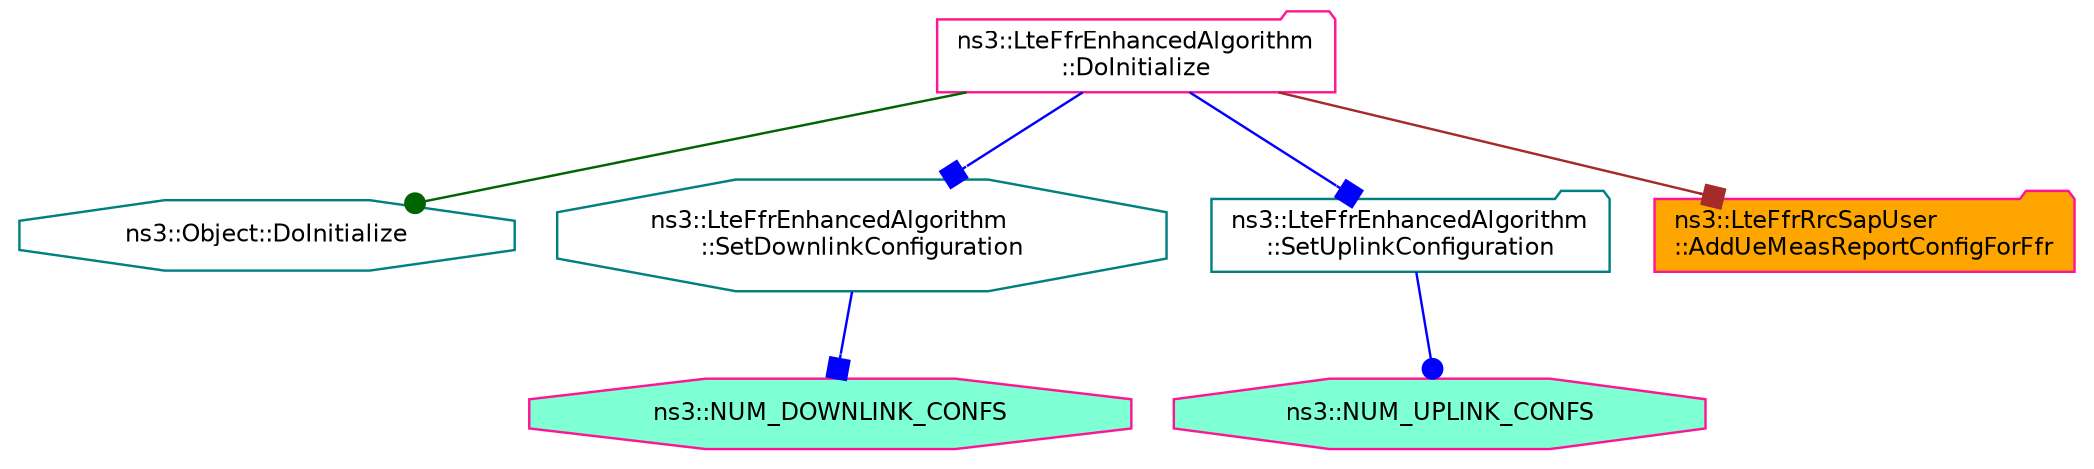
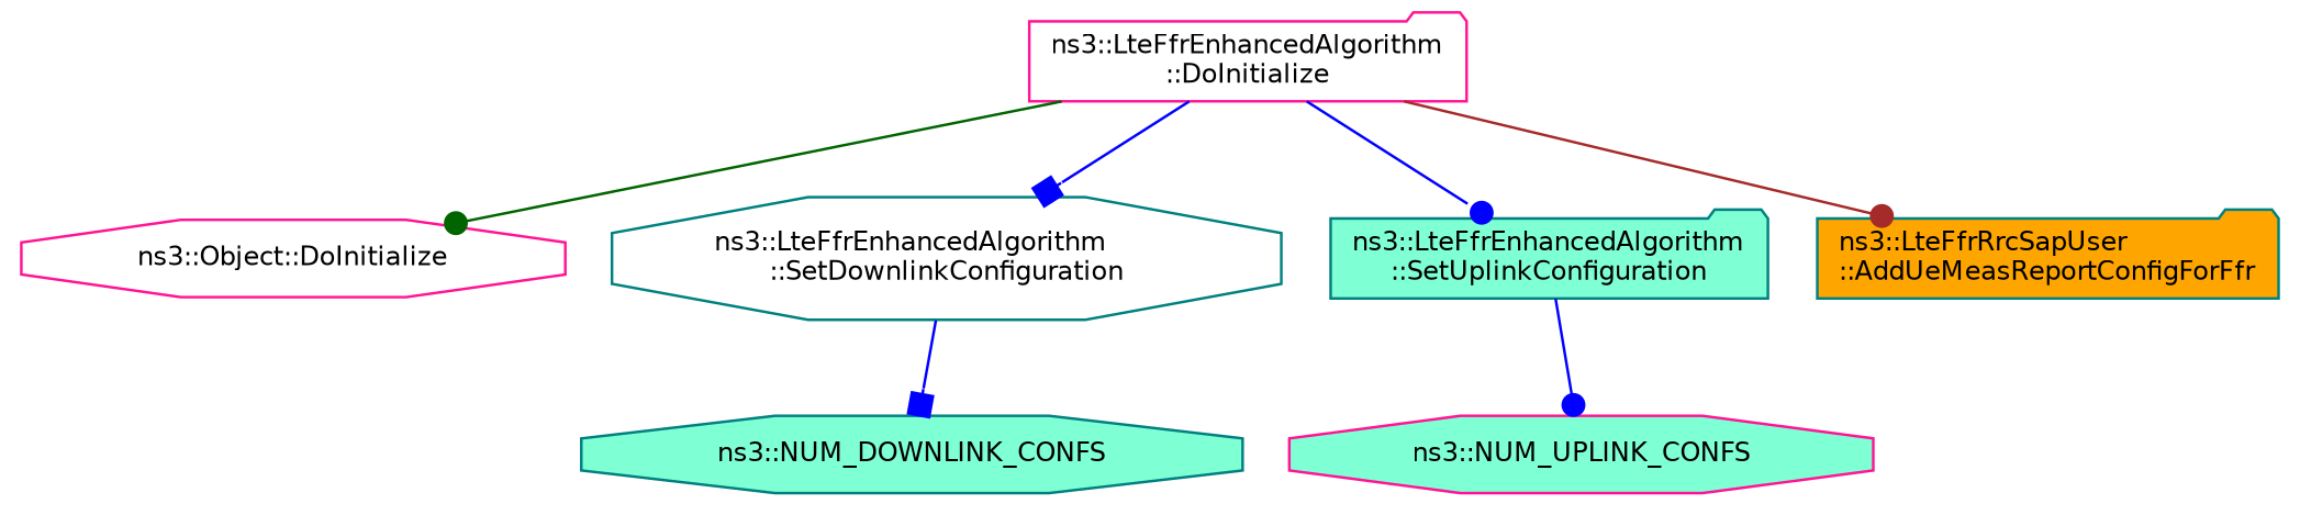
  digraph {
    rankdir=TB
    node [color=deeppink fillcolor=white fontname=Helvetica fontsize=10 shape=octagon style=filled]
    edge [arrowhead=dot color=blue fontname=Helvetica fontsize=10 labelfontname=Helvetica labelfontsize=10 style=solid]
    n1 [fontcolor=black height=0.2 label="ns3::LteFfrEnhancedAlgorithm\l::DoInitialize" shape=folder width=0.4]
-   n2 [color=teal height=0.2 label="ns3::Object::DoInitialize" width=0.4]
+   n2 [height=0.2 label="ns3::Object::DoInitialize" width=0.4]
    n3 [color=teal height=0.2 label="ns3::LteFfrEnhancedAlgorithm\l::SetDownlinkConfiguration" width=0.4]
-   n4 [color=teal height=0.2 label="ns3::LteFfrEnhancedAlgorithm\l::SetUplinkConfiguration" shape=folder width=0.4]
-   n5 [fillcolor=orange height=0.2 label="ns3::LteFfrRrcSapUser\l::AddUeMeasReportConfigForFfr" shape=folder width=0.4]
-   n6 [fillcolor=aquamarine height=0.2 label="ns3::NUM_DOWNLINK_CONFS" width=0.4]
+   n4 [color=teal fillcolor=aquamarine height=0.2 label="ns3::LteFfrEnhancedAlgorithm\l::SetUplinkConfiguration" shape=folder width=0.4]
+   n5 [color=teal fillcolor=orange height=0.2 label="ns3::LteFfrRrcSapUser\l::AddUeMeasReportConfigForFfr" shape=folder width=0.4]
+   n6 [color=teal fillcolor=aquamarine height=0.2 label="ns3::NUM_DOWNLINK_CONFS" width=0.4]
    n7 [fillcolor=aquamarine height=0.2 label="ns3::NUM_UPLINK_CONFS" width=0.4]
    n1 -> n2 [color=darkgreen]
    n1 -> n3 [arrowhead=box]
-   n1 -> n4 [arrowhead=box]
-   n1 -> n5 [arrowhead=box color=brown]
+   n1 -> n4
+   n1 -> n5 [color=brown]
    n3 -> n6 [arrowhead=box]
    n4 -> n7
  }
